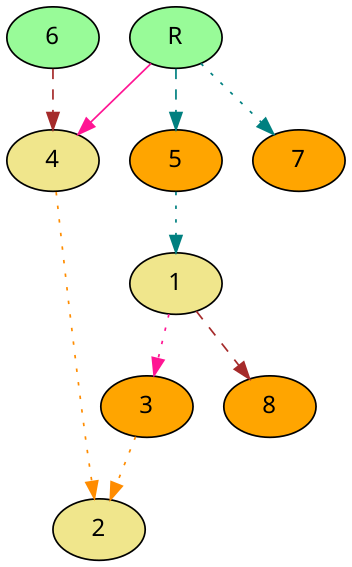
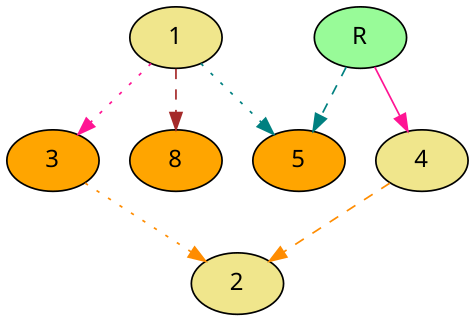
  digraph {
    fontname="Noto Sans"
    node [fillcolor=orange fontname="Noto Sans" style=filled]
    edge [color=teal fontname="Noto Sans" style=dotted]
    1 [fillcolor=khaki]
    3
    8
    2 [fillcolor=khaki]
    4 [fillcolor=khaki]
    5
-   6 [fillcolor=palegreen]
    R [fillcolor=palegreen]
-   7
    1 -> 3 [color=deeppink]
    1 -> 8 [color=brown style=dashed]
    3 -> 2 [color=darkorange]
-   4 -> 2 [color=darkorange]
-   5 -> 1
-   6 -> 4 [color=brown style=dashed]
+   4 -> 2 [color=darkorange style=dashed]
+   1 -> 5
    R -> 4 [color=deeppink style=solid]
    R -> 5 [style=dashed]
-   R -> 7
  }
